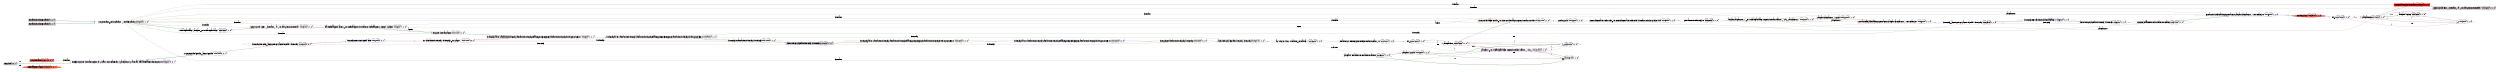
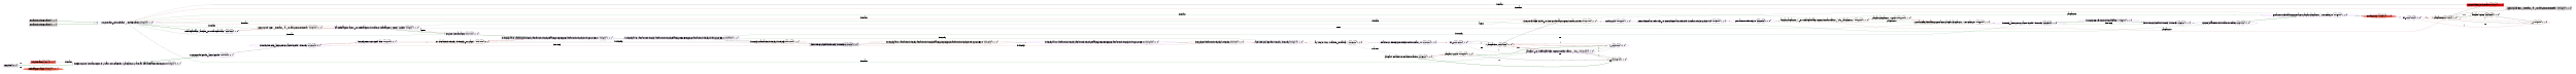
  digraph {
    rankdir=LR
    node [color=purple fillcolor=white shape=ellipse style=filled]
    edge [arrowhead=tee color=brown style=bold]
    n1 [label="setupCluster(clusterName,accessor)@@@7@@@['1', '1', '0']" shape=note]
    n2 [label="throttleConfigs.add(new StateTransitionThrottleConfig(StateTransitionThrottleConfig.RebalanceType.LOAD_BALANCE,StateTransitionThrottleConfig.ThrottleScope.CLUSTER,100))@@@8@@@['1', '1', '1']" shape=folder]
    n3 [label="throttleConfigs.add(new StateTransitionThrottleConfig(StateTransitionThrottleConfig.RebalanceType.RECOVERY_BALANCE,StateTransitionThrottleConfig.ThrottleScope.CLUSTER,100))@@@9@@@['1', '1', '1']" shape=note]
    n4 [label="ClusterConfig clusterConfig = accessor.getProperty(accessor.keyBuilder().clusterConfig())@@@5@@@['0', '0', '1']"]
    n5 [label="clusterConfig.setResourcePriorityField(\"Name\")@@@6@@@['0', '0', '1']" shape=folder]
    n6 [fillcolor=lightgray label="accessor.setProperty(keyBuilder.clusterConfig(),clusterConfig)@@@11@@@['1', '1', '1']" shape=folder]
    n7 [color=brown label="List<StateTransitionThrottleConfig> throttleConfigs = new ArrayList<>()@@@7@@@['0', '0', '1']"]
    n8 [color=brown label="throttleConfigs.add(new StateTransitionThrottleConfig(StateTransitionThrottleConfig.RebalanceType.LOAD_BALANCE,StateTransitionThrottleConfig.ThrottleScope.CLUSTER,100))@@@12@@@['1', '1', '0']"]
    n9 [color=brown label="clusterConfig.setStateTransitionThrottleConfigs(throttleConfigs)@@@14@@@['1', '1', '0']"]
    n10 [color=brown fillcolor=lightgray label="testTransitionThrottleOnErrorPartition['1', '0', '0']" shape=note]
    n11 [label="String clusterName = getShortClassName() + \"testMaxErrorPartition\"@@@3@@@['1', '1', '0']"]
    n12 [label="_gSetupTool.rebalanceResource(clusterName,resourceName,3)@@@37@@@['1', '1', '0']"]
    n13 [color=brown label="participants(participantCount - 1( = new MockParticipantManager(ZK_ADDR,clusterName,\"localhost_\" + (12918 + participantCount - 1))@@@31@@@['1', '1', '0']" shape=note]
    n14 [label="participants(i( = new MockParticipantManager(ZK_ADDR,clusterName,\"localhost_\" + (12918 + i))@@@21@@@['1', '1', '0']" shape=note]
    n15 [color=brown label="ClusterControllerManager controller = new ClusterControllerManager(ZK_ADDR,clusterName,\"controller_0\")@@@27@@@['1', '1', '0']" shape=note]
    n16 [label="final ZKHelixDataAccessor accessor = new ZKHelixDataAccessor(clusterName,new ZkBaseDataAccessor<ZNRecord>(_gZkClient))@@@6@@@['1', '1', '0']" shape=note]
    n17 [color=brown fillcolor=lightgray label="System.out.println(\"END \" + clusterName + \" at \" + new Date(System.currentTimeMillis()))@@@46@@@['1', '1', '0']" shape=folder]
    n18 [label="MockParticipantManager(( participants = new MockParticipantManager((((@@@4@@@['1', '1', '0']" shape=folder]
    n19 [color=brown label="System.out.println(\"START \" + clusterName + \" at \" + new Date(System.currentTimeMillis()))@@@5@@@['1', '1', '0']" shape=note]
    n20 [color=brown fillcolor=red label="_gSetupTool.deleteCluster(clusterName)@@@45@@@['0', '1', '0']" shape=note]
    n21 [label="accessor.setProperty(keyBuilder.clusterConfig(),clusterConfig)@@@15@@@['1', '1', '0']" shape=note]
    n22 [color=brown label="Map<String,Set<String>> errPartitions = new HashMap<>()@@@16@@@['1', '1', '0']"]
    n23 [color=brown label="participants(i(.setTransition(new ErrTransition(errPartitions))@@@23@@@['1', '1', '0']" shape=folder]
    n24 [label="errPartitions.put(\"OFFLINE-SLAVE\",TestHelper.setOf(resourceName + \"_0\"))@@@17@@@['1', '1', '0']" shape=folder]
    n25 [label="accessor.setProperty(keyBuilder.clusterConfig(),clusterConfig)@@@36@@@['1', '1', '0']" shape=folder]
    n26 [label="Assert.assertTrue(pollForPartitionAssignment(accessor,participants(participantCount - 1(,resourceName,3000))@@@38@@@['1', '1', '0']"]
    n27 [color=brown label="participants(i(.syncStart()@@@25@@@['1', '1', '0']"]
    n28 [label="int i = 0@@@18@@@['1', '1', '0']"]
    n29 [label="Assert.assertTrue(verifier.verify(3000))@@@30@@@['1', '1', '0']"]
    n30 [color=brown label="Assert.assertFalse(pollForPartitionAssignment(accessor,participants(participantCount - 1(,resourceName,5000))@@@33@@@['1', '1', '0']" shape=note]
    n31 [color=brown label="participants(participantCount - 1(.syncStart()@@@32@@@['1', '1', '0']" shape=folder]
    n32 [color=brown label="i < participantCount@@@41@@@['1', '1', '0']"]
    n33 [fillcolor=tomato label="controller.syncStop()@@@39@@@['1', '1', '0']"]
    n34 [label="int i = 0@@@40@@@['1', '1', '0']"]
    n35 [fillcolor=tomato label="String clusterName@@@2@@@['0', '0', '1']" shape=note]
    n36 [label="TestHelper.setupCluster(clusterName,ZK_ADDR,12918,\"localhost\",resourceNamePrefix,1,15,participantCount,3,\"MasterSlave\",IdealState.RebalanceMode.FULL_AUTO,true)@@@3@@@['0', '0', '1']" shape=folder]
    n37 [label="PropertyKey.Builder keyBuilder = accessor.keyBuilder()@@@4@@@['0', '0', '1']" shape=folder]
    n38 [color=brown label="i < participantCount - 1@@@19@@@['1', '1', '0']" shape=folder]
    n39 [color=brown label="i == 0@@@22@@@['1', '1', '0']" shape=note]
    n40 [label="i++@@@20@@@['1', '1', '0']"]
    n41 [label="controller.syncStart()@@@28@@@['1', '1', '0']"]
    n42 [label="BestPossibleExternalViewVerifier verifier = new BestPossibleExternalViewVerifier.Builder(clusterName).setZkClient(_gZkClient).build()@@@29@@@['1', '1', '0']" shape=folder]
    n43 [label="clusterConfig = accessor.getProperty(accessor.keyBuilder().clusterConfig())@@@34@@@['1', '1', '0']"]
    n44 [color=brown label="clusterConfig.setStateTransitionThrottleConfigs(throttleConfigs)@@@10@@@['1', '1', '1']"]
    n45 [color=brown fillcolor=tomato label="ZKHelixDataAccessor accessor@@@2@@@['0', '0', '1']"]
    n46 [color=brown label="i++@@@42@@@['1', '1', '0']"]
    n47 [color=brown label="participants(i(.syncStop()@@@43@@@['1', '1', '0']" shape=note]
    n48 [label="clusterConfig.setErrorPartitionThresholdForLoadBalance(1)@@@35@@@['1', '1', '0']"]
    n49 [label="throttleConfigs.add(new StateTransitionThrottleConfig(StateTransitionThrottleConfig.RebalanceType.RECOVERY_BALANCE,StateTransitionThrottleConfig.ThrottleScope.CLUSTER,100))@@@13@@@['1', '1', '0']"]
    n50 [fillcolor=lightgray label="setupCluster['0', '0', '1']" shape=note]
    n51 [color=brown fillcolor=lightgray label="testTransitionThrottleOnErrorPartition['0', '1', '0']" shape=folder]
    n1 -> n2 [arrowhead=odot color=darkgreen]
    n2 -> n3 [color=gray40]
    n3 -> n21 [color=darkgreen label=clusterConfig style=solid]
    n3 -> n43 [arrowhead=odot color=darkgreen label=clusterConfig style=solid]
    n3 -> n44 [color=gray40]
    n4 -> n5
    n4 -> n6 [label=clusterConfig style=solid]
    n5 -> n7
    n6 -> n8 [arrowhead=normal color=gray40]
    n6 -> n9 [arrowhead=normal label=throttleConfigs style=solid]
    n7 -> n2 [arrowhead=normal]
    n7 -> n44 [arrowhead=odot color=gray40 label=throttleConfigs style=solid]
    n8 -> n49 [color=gray40]
    n9 -> n21
    n10 -> n11 [arrowhead=normal color=darkgreen]
    n11 -> n1 [arrowhead=normal color=darkgreen label=clusterName style=solid]
    n11 -> n12 [arrowhead=normal color=darkgreen label=clusterName style=solid]
    n11 -> n13 [arrowhead=normal color=darkgreen label=clusterName style=solid]
    n11 -> n14 [color=darkgreen label=clusterName style=solid]
    n11 -> n15 [arrowhead=odot label=clusterName style=solid]
    n11 -> n16 [arrowhead=odot label=clusterName style=solid]
    n11 -> n17 [arrowhead=odot label=clusterName style=solid]
    n11 -> n18 [arrowhead=normal color=darkgreen]
    n11 -> n19 [arrowhead=odot color=darkgreen label=clusterName style=solid]
    n11 -> n20 [color=gray40 label=clusterName style=solid]
    n12 -> n26 [color=darkgreen]
    n13 -> n26 [arrowhead=odot color=darkgreen label=participantCount style=solid]
    n13 -> n30 [arrowhead=normal color=darkgreen label=participantCount style=solid]
    n13 -> n31 [arrowhead=odot color=gray40]
    n13 -> n32 [label=participantCount style=solid]
    n14 -> n39 [arrowhead=normal color=gray40]
    n14 -> n39 [arrowhead=odot label=i style=solid]
    n14 -> n40 [arrowhead=normal color=gray40 label=i style=solid]
    n15 -> n41
    n16 -> n1 [arrowhead=odot color=darkgreen]
    n16 -> n1 [arrowhead=normal label=accessor style=solid]
    n16 -> n26 [color=gray40 label=accessor style=solid]
    n16 -> n30 [color=gray40 label=accessor style=solid]
    n18 -> n19
    n19 -> n16 [arrowhead=odot]
    n20 -> n17 [arrowhead=odot color=gray40]
    n21 -> n22 [arrowhead=normal]
    n22 -> n23 [arrowhead=odot color=gray40 label=errPartitions style=solid]
    n22 -> n24 [arrowhead=odot color=gray40]
    n23 -> n27 [arrowhead=odot]
    n24 -> n28
    n25 -> n12 [arrowhead=normal color=darkgreen]
    n26 -> n33 [arrowhead=normal color=darkgreen]
    n27 -> n40 [arrowhead=normal color=darkgreen]
    n28 -> n14 [color=gray40 label=i style=solid]
    n28 -> n38 [color=gray40]
    n28 -> n38 [arrowhead=odot color=darkgreen label=i style=solid]
    n29 -> n13 [arrowhead=odot color=darkgreen]
    n30 -> n43 [arrowhead=normal color=gray40]
    n31 -> n30 [arrowhead=normal]
    n32 -> n17 [arrowhead=normal color=gray40]
    n32 -> n20 [color=gray40]
    n32 -> n46 [arrowhead=normal color=gray40 label=true style=dotted]
    n32 -> n47 [arrowhead=odot label=true style=dotted]
    n32 -> n47 [arrowhead=odot color=darkgreen]
    n33 -> n34 [arrowhead=normal color=gray40]
    n34 -> n32 [label=i style=solid]
    n34 -> n32
    n34 -> n46 [arrowhead=normal label=i style=solid]
    n35 -> n36 [label=clusterName style=solid]
    n36 -> n37 [arrowhead=odot color=darkgreen]
    n37 -> n4 [arrowhead=normal color=gray40]
    n38 -> n14 [arrowhead=odot]
    n38 -> n14 [arrowhead=normal color=gray40 label=true style=dotted]
    n38 -> n15 [color=gray40]
-   n27 -> n38 [arrowhead=odot label=true style=dotted]
+   n38 -> n27 [arrowhead=odot label=true style=dotted]
    n38 -> n39 [arrowhead=normal color=darkgreen label=true style=dotted]
    n38 -> n40 [color=gray40 label=true style=dotted]
    n39 -> n23 [color=darkgreen]
    n39 -> n23 [arrowhead=normal label=true style=dotted]
    n39 -> n27 [arrowhead=normal color=gray40]
    n40 -> n14 [color=darkgreen label=i style=solid]
    n40 -> n38 [arrowhead=normal label=i style=solid]
    n40 -> n38 [arrowhead=normal]
    n41 -> n42
    n42 -> n29
    n43 -> n25 [arrowhead=odot color=darkgreen label=clusterConfig style=solid]
    n43 -> n48 [arrowhead=odot color=darkgreen]
    n44 -> n6 [arrowhead=normal color=gray40]
    n46 -> n32 [arrowhead=normal label=i style=solid]
    n46 -> n32 [arrowhead=odot color=gray40]
    n47 -> n46 [color=gray40]
    n48 -> n25 [arrowhead=normal color=darkgreen]
    n49 -> n9 [arrowhead=odot color=gray40]
    n50 -> n35 [label=true style=dotted]
    n50 -> n36 [arrowhead=odot color=darkgreen]
    n50 -> n45 [color=gray40 label=true style=dotted]
    n51 -> n11 [color=darkgreen]
  }
